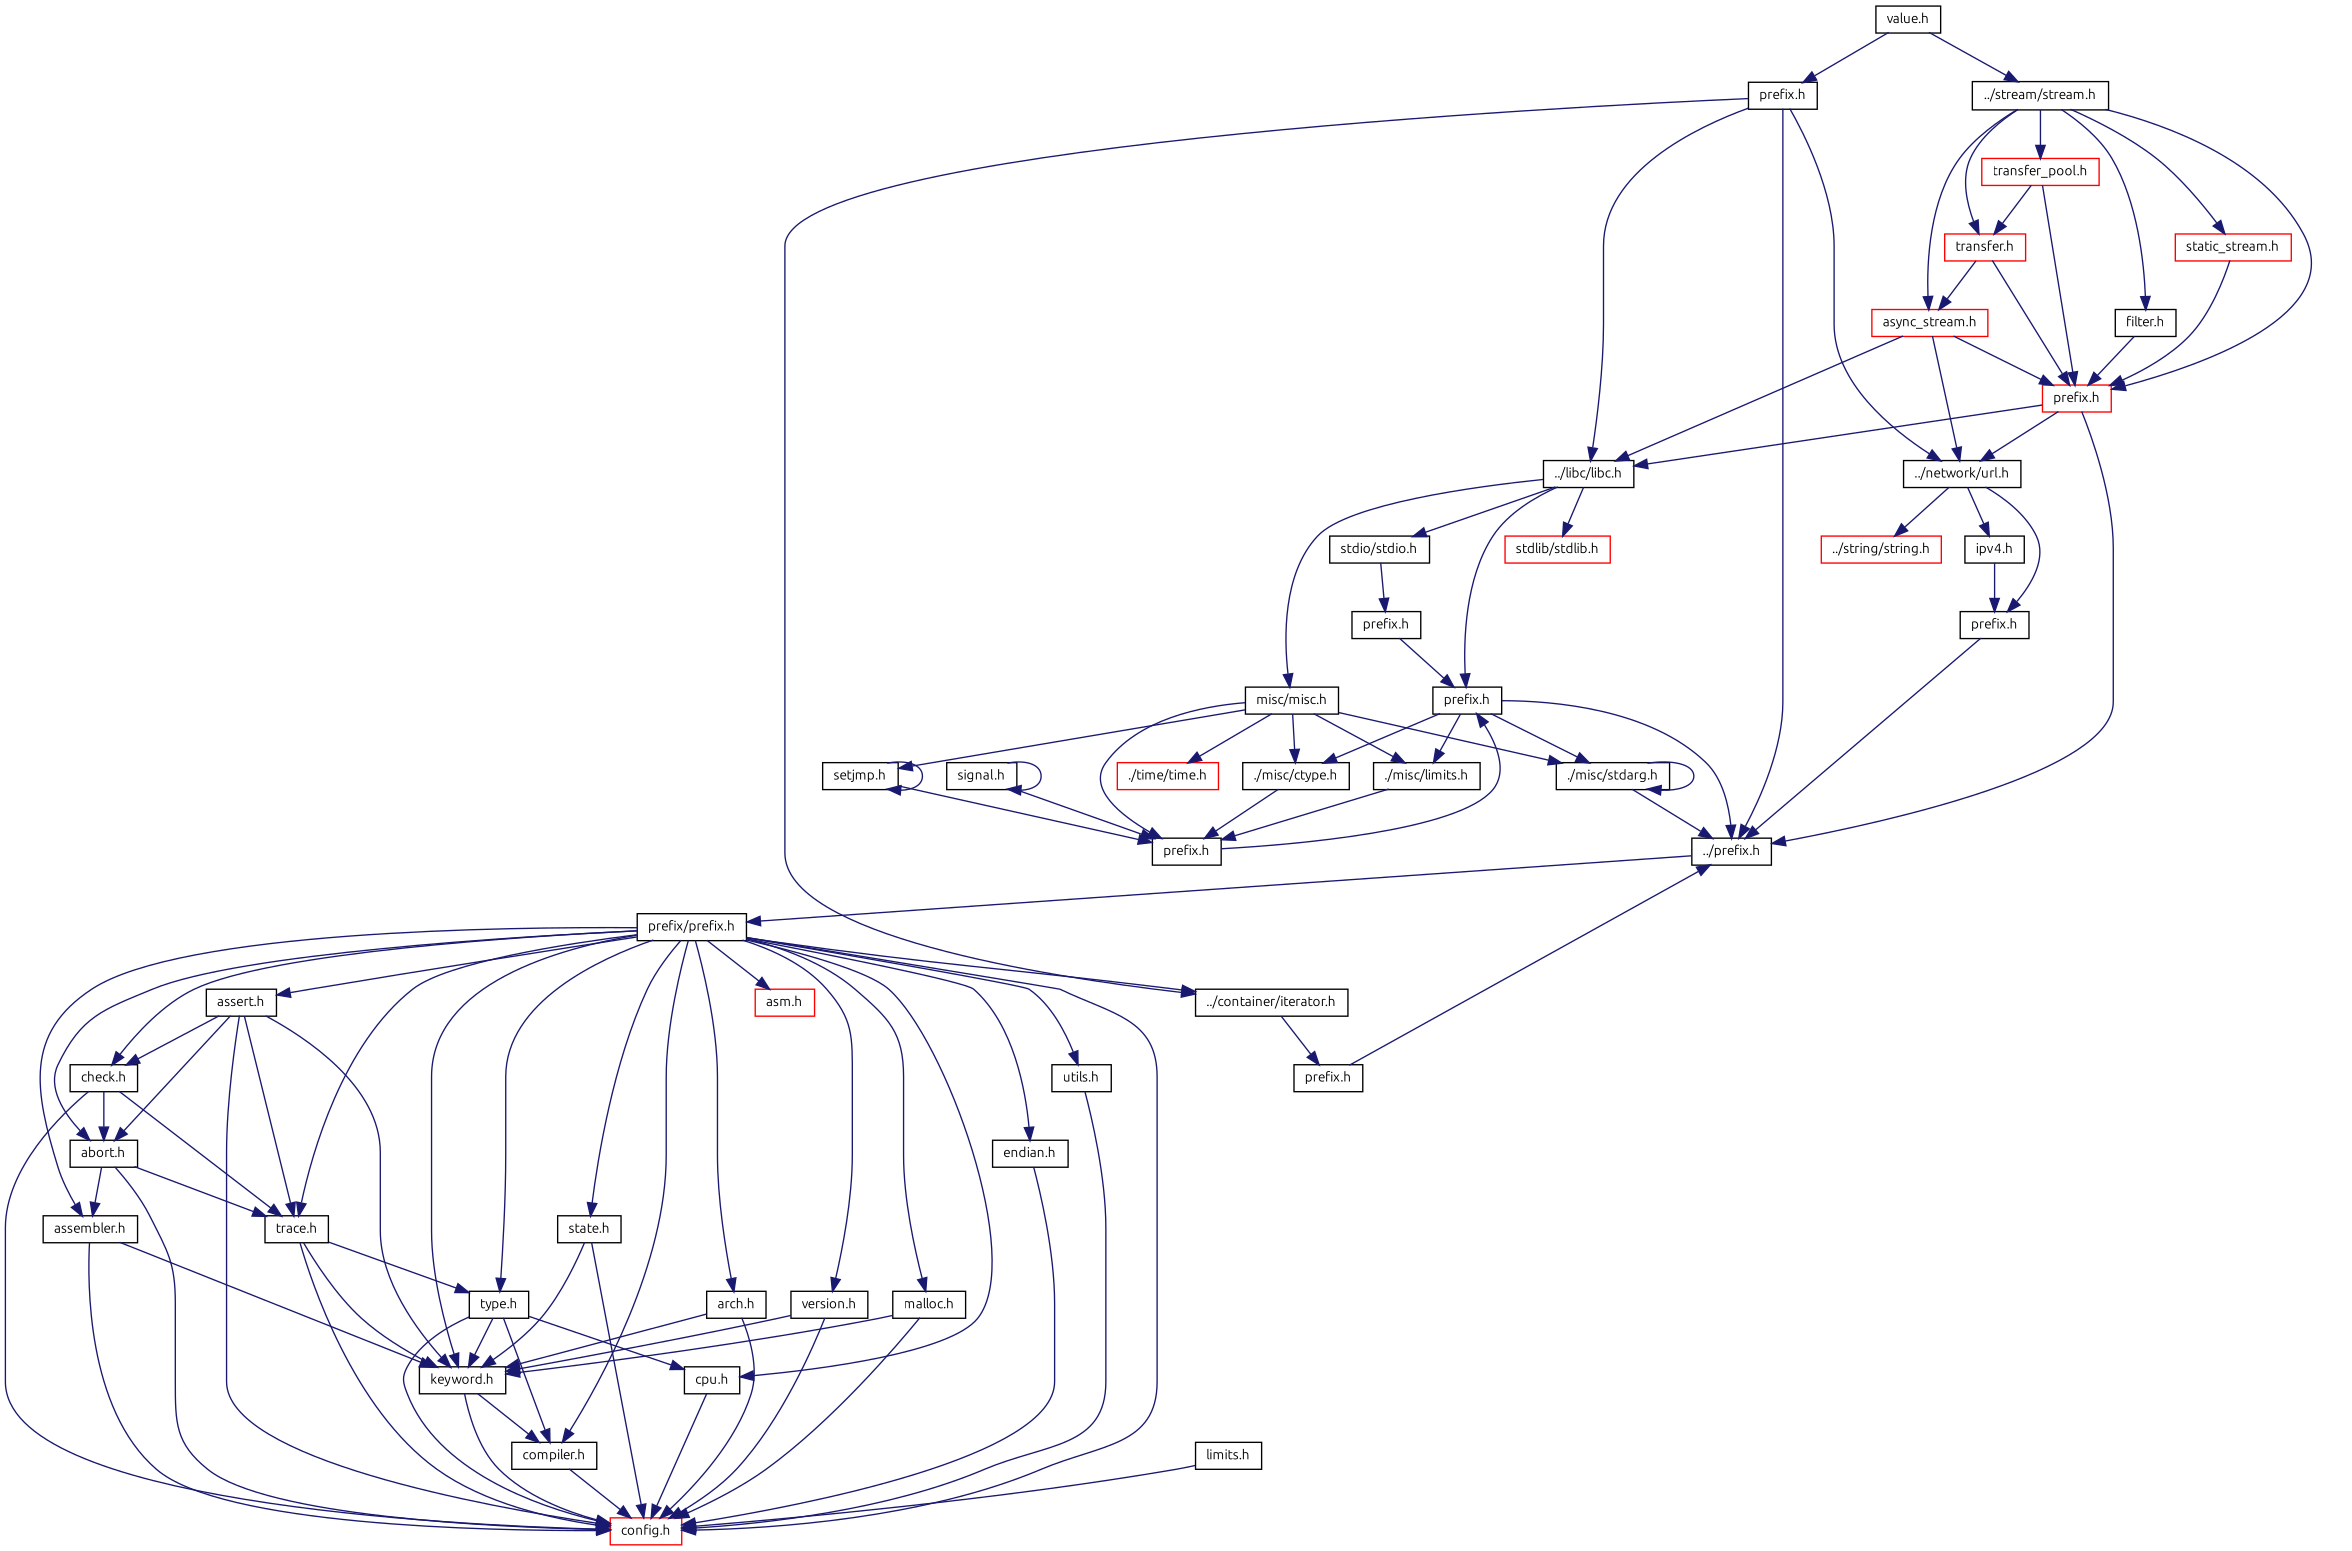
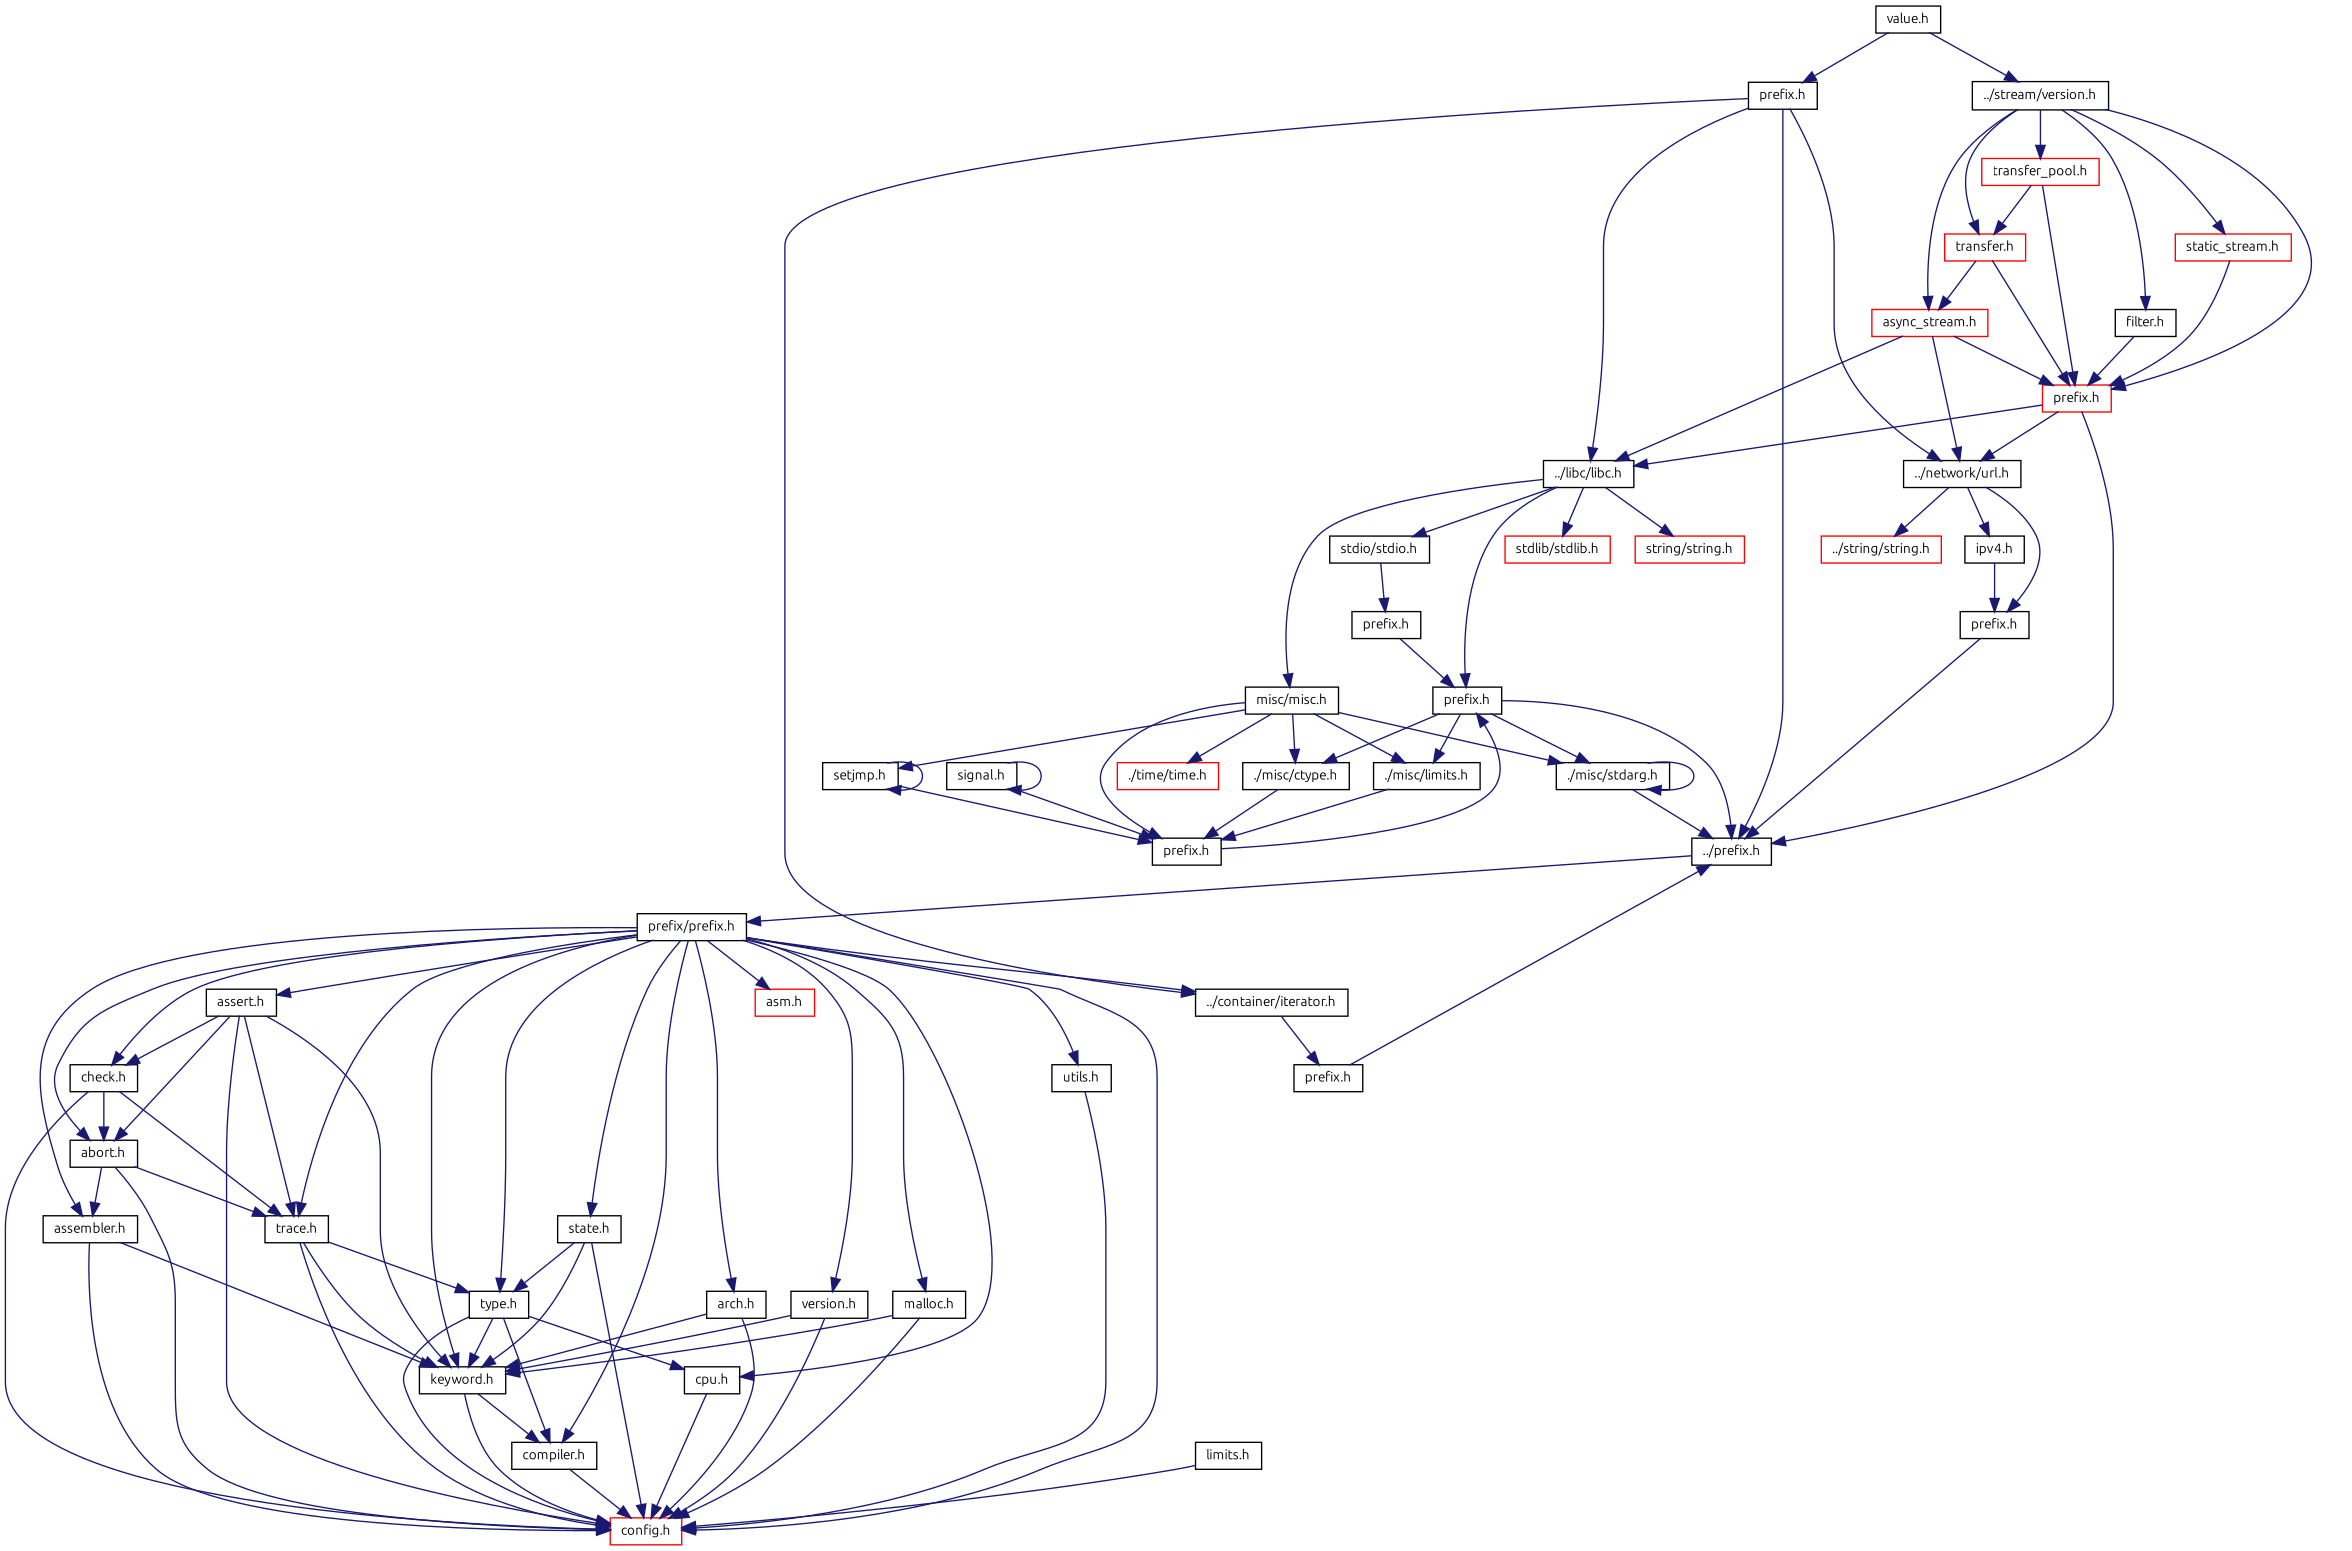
  digraph {
    fontname=Ubuntu
    node [color=black fillcolor=white fontname=Ubuntu fontsize=10 shape=record style=filled]
    edge [color=midnightblue fontname=Ubuntu fontsize=10 labelfontname=CourierNew labelfontsize=10 style=solid]
    n1 [height=0.2 label="prefix.h" width=0.4]
    n2 [height=0.2 label="../prefix.h" width=0.4]
    n3 [height=0.2 label="../libc/libc.h" width=0.4]
    n4 [height=0.2 label="../network/url.h" width=0.4]
    n5 [height=0.2 label="../container/iterator.h" width=0.4]
    n6 [height=0.2 label="value.h" width=0.4]
-   n7 [height=0.2 label="../stream/stream.h" width=0.4]
+   n7 [height=0.2 label="../stream/version.h" width=0.4]
    n8 [height=0.2 label="prefix/prefix.h" width=0.4]
    n9 [height=0.2 label="prefix.h" width=0.4]
    n10 [height=0.2 label="misc/misc.h" width=0.4]
    n11 [height=0.2 label="stdio/stdio.h" width=0.4]
    n12 [color=red height=0.2 label="stdlib/stdlib.h" width=0.4]
+   n13 [color=red height=0.2 label="string/string.h" width=0.4]
    n14 [height=0.2 label="prefix.h" width=0.4]
    n15 [height=0.2 label="ipv4.h" width=0.4]
    n16 [color=red height=0.2 label="../string/string.h" width=0.4]
    n17 [height=0.2 label="prefix.h" width=0.4]
    n18 [color=red height=0.2 label="config.h" width=0.4]
    n19 [height=0.2 label="cpu.h" width=0.4]
    n20 [height=0.2 label="arch.h" width=0.4]
    n21 [height=0.2 label="keyword.h" width=0.4]
    n22 [height=0.2 label="compiler.h" width=0.4]
    n23 [height=0.2 label="type.h" width=0.4]
-   n24 [height=0.2 label="endian.h" width=0.4]
    n25 [height=0.2 label="version.h" width=0.4]
    n26 [height=0.2 label="assembler.h" width=0.4]
    n27 [height=0.2 label="trace.h" width=0.4]
    n28 [height=0.2 label="abort.h" width=0.4]
    n29 [height=0.2 label="check.h" width=0.4]
    n30 [height=0.2 label="assert.h" width=0.4]
    n31 [height=0.2 label="malloc.h" width=0.4]
    n32 [height=0.2 label="utils.h" width=0.4]
    n33 [height=0.2 label="state.h" width=0.4]
    n34 [color=red height=0.2 label="asm.h" width=0.4]
    n35 [height=0.2 label="limits.h" width=0.4]
    n36 [height=0.2 label="./misc/ctype.h" width=0.4]
    n37 [height=0.2 label="./misc/limits.h" width=0.4]
    n38 [height=0.2 label="./misc/stdarg.h" width=0.4]
    n39 [height=0.2 label="prefix.h" width=0.4]
    n40 [height=0.2 label="setjmp.h" width=0.4]
    n41 [color=red height=0.2 label="./time/time.h" width=0.4]
    n42 [height=0.2 label="prefix.h" width=0.4]
    n43 [height=0.2 label="signal.h" width=0.4]
    n44 [color=red height=0.2 label="prefix.h" width=0.4]
    n45 [color=red height=0.2 label="async_stream.h" width=0.4]
    n46 [color=red height=0.2 label="static_stream.h" width=0.4]
    n47 [color=red height=0.2 label="transfer.h" width=0.4]
    n48 [color=red height=0.2 label="transfer_pool.h" width=0.4]
    n49 [height=0.2 label="filter.h" width=0.4]
    n1 -> n2
    n1 -> n3
    n1 -> n4
    n1 -> n5
    n2 -> n8
    n3 -> n9
    n3 -> n10
    n3 -> n11
    n3 -> n12
+   n3 -> n13
    n4 -> n14
    n4 -> n15
    n4 -> n16
    n5 -> n17
    n6 -> n1
    n6 -> n7
    n7 -> n44
    n7 -> n45
    n7 -> n46
    n7 -> n47
    n7 -> n48
    n7 -> n49
    n8 -> n5
    n8 -> n18
    n8 -> n19
    n8 -> n20
    n8 -> n21
    n8 -> n22
    n8 -> n23
-   n8 -> n24
    n8 -> n25
    n8 -> n26
    n8 -> n27
    n8 -> n28
    n8 -> n29
    n8 -> n30
    n8 -> n31
    n8 -> n32
    n8 -> n33
    n8 -> n34
    n9 -> n2
    n9 -> n36
    n9 -> n37
    n9 -> n38
    n10 -> n36
    n10 -> n37
    n10 -> n38
    n10 -> n39
    n10 -> n40
    n10 -> n41
    n11 -> n42
    n14 -> n2
    n15 -> n14
    n17 -> n2
    n19 -> n18
    n20 -> n18
    n20 -> n21
    n21 -> n18
    n21 -> n22
    n22 -> n18
    n23 -> n18
    n23 -> n19
    n23 -> n21
    n23 -> n22
-   n24 -> n18
    n25 -> n18
    n25 -> n21
    n26 -> n18
    n26 -> n21
    n27 -> n18
    n27 -> n21
    n27 -> n23
    n28 -> n18
    n28 -> n26
    n28 -> n27
    n29 -> n18
    n29 -> n27
    n29 -> n28
    n30 -> n18
    n30 -> n21
    n30 -> n27
    n30 -> n28
    n30 -> n29
    n31 -> n18
    n31 -> n21
    n32 -> n18
    n33 -> n18
    n33 -> n21
+   n33 -> n23
    n35 -> n18
    n36 -> n39
    n37 -> n39
    n38 -> n2
    n38 -> n38
    n39 -> n9
    n40 -> n39
    n40 -> n40
    n42 -> n9
    n43 -> n39
    n43 -> n43
    n44 -> n2
    n44 -> n3
    n44 -> n4
    n45 -> n3
    n45 -> n4
    n45 -> n44
    n46 -> n44
    n47 -> n44
    n47 -> n45
    n48 -> n44
    n48 -> n47
    n49 -> n44
  }
